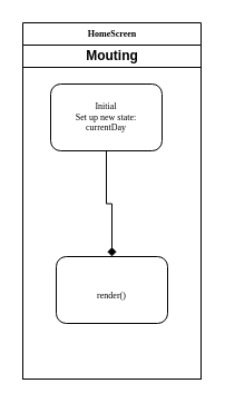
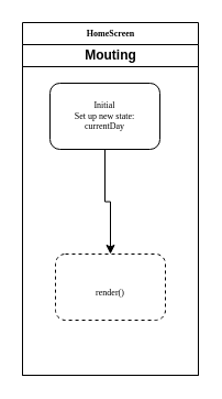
  <mxCell id="0" />
  <mxCell id="1" parent="0" />
  <mxCell id="2" value="HomeScreen" style="swimlane;html=1;childLayout=stackLayout;startSize=20;rounded=0;shadow=0;labelBackgroundColor=none;strokeColor=#000000;strokeWidth=1;fillColor=#ffffff;fontFamily=Verdana;fontSize=8;fontColor=#000000;align=center;" parent="1" vertex="1"><mxGeometry x="20" y="20" width="160" height="320" as="geometry" /></mxCell>
  <mxCell id="3" value="Mouting" style="swimlane;html=1;startSize=20;" parent="2" vertex="1"><mxGeometry y="20" width="160" height="300" as="geometry" /></mxCell>
- <mxCell id="4" style="edgeStyle=orthogonalEdgeStyle;rounded=0;orthogonalLoop=1;jettySize=auto;html=1;entryX=0.5;entryY=0;entryDx=0;entryDy=0;endArrow=diamond;" parent="3" source="5" target="6" edge="1"><mxGeometry relative="1" as="geometry" /></mxCell>
+ <mxCell id="4" style="edgeStyle=orthogonalEdgeStyle;rounded=0;orthogonalLoop=1;jettySize=auto;html=1;entryX=0.5;entryY=0;entryDx=0;entryDy=0;" parent="3" source="5" target="6" edge="1"><mxGeometry relative="1" as="geometry" /></mxCell>
  <mxCell id="5" value="&lt;div&gt;Initial&lt;br&gt;Set up new state:&lt;br&gt;currentDay&lt;br&gt;&lt;/div&gt;" style="rounded=1;whiteSpace=wrap;html=1;shadow=0;labelBackgroundColor=none;strokeColor=#000000;strokeWidth=1;fillColor=#ffffff;fontFamily=Verdana;fontSize=8;fontColor=#000000;align=center;" parent="3" vertex="1"><mxGeometry x="25" y="35" width="100" height="60" as="geometry" /></mxCell>
- <mxCell id="6" value="&lt;div&gt;&lt;br&gt;render()&lt;br&gt;&lt;/div&gt;" style="rounded=1;whiteSpace=wrap;html=1;shadow=0;labelBackgroundColor=none;strokeColor=#000000;strokeWidth=1;fillColor=#ffffff;fontFamily=Verdana;fontSize=8;fontColor=#000000;align=center;" parent="3" vertex="1"><mxGeometry x="30" y="190" width="100" height="60" as="geometry" /></mxCell>
+ <mxCell id="6" value="&lt;div&gt;&lt;br&gt;render()&lt;br&gt;&lt;/div&gt;" style="rounded=1;whiteSpace=wrap;html=1;shadow=0;labelBackgroundColor=none;strokeColor=#000000;strokeWidth=1;fillColor=#ffffff;fontFamily=Verdana;fontSize=8;fontColor=#000000;align=center;dashed=1;" parent="3" vertex="1"><mxGeometry x="30" y="190" width="100" height="60" as="geometry" /></mxCell>
